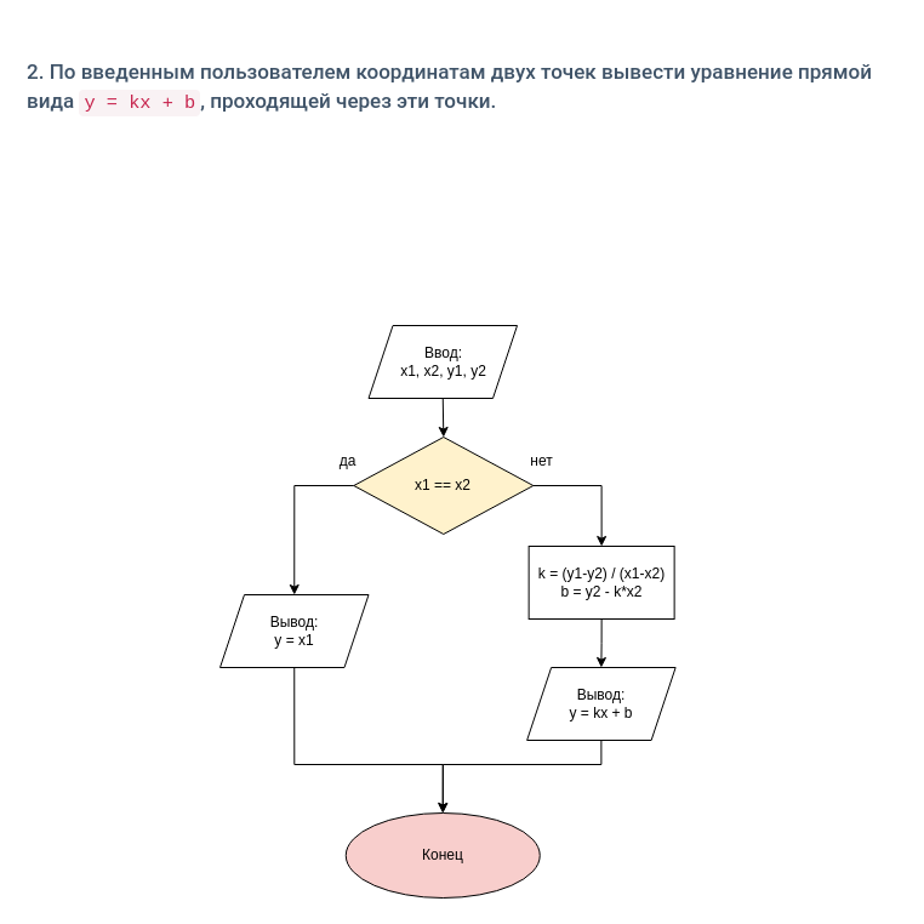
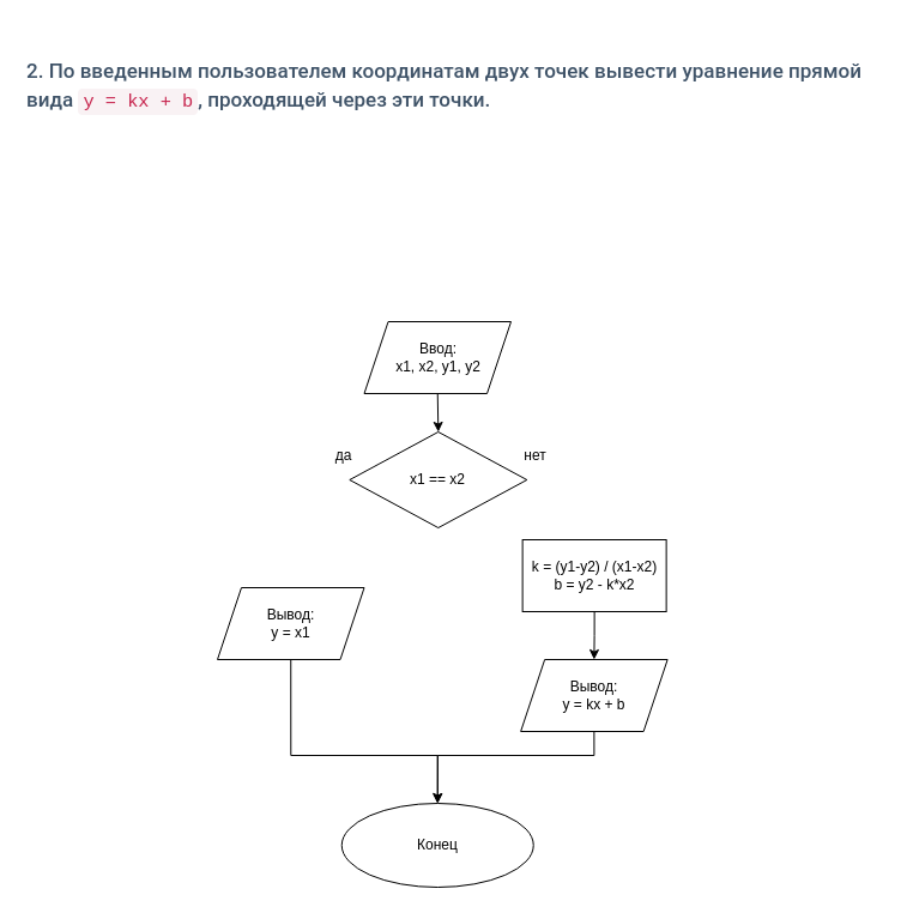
  <mxCell id="0" />
  <mxCell id="1" parent="0" />
- <mxCell id="2" value="Конец" style="ellipse;whiteSpace=wrap;html=1;fillColor=#f8cecc;" vertex="1" parent="1"><mxGeometry x="284.75" y="670" width="160" height="70" as="geometry" /></mxCell>
+ <mxCell id="2" value="Конец" style="ellipse;whiteSpace=wrap;html=1;" vertex="1" parent="1"><mxGeometry x="284.75" y="670" width="160" height="70" as="geometry" /></mxCell>
  <mxCell id="3" value="" style="group" vertex="1" connectable="0" parent="1"><mxGeometry x="270.75" y="360" width="185" height="80" as="geometry" /></mxCell>
- <mxCell id="4" value="x1 == x2" style="rhombus;whiteSpace=wrap;html=1;fillColor=#fff2cc;" vertex="1" parent="3"><mxGeometry x="20.556" width="148" height="80" as="geometry" /></mxCell>
+ <mxCell id="4" value="x1 == x2" style="rhombus;whiteSpace=wrap;html=1;" vertex="1" parent="3"><mxGeometry x="20.556" width="148" height="80" as="geometry" /></mxCell>
  <mxCell id="5" value="да" style="text;html=1;resizable=0;autosize=1;align=center;verticalAlign=middle;points=[];fillColor=none;strokeColor=none;rounded=0;" vertex="1" parent="3"><mxGeometry y="10" width="30" height="20" as="geometry" /></mxCell>
  <mxCell id="6" value="нет" style="text;html=1;resizable=0;autosize=1;align=center;verticalAlign=middle;points=[];fillColor=none;strokeColor=none;rounded=0;" vertex="1" parent="3"><mxGeometry x="160.333" y="10" width="30" height="20" as="geometry" /></mxCell>
  <mxCell id="7" style="edgeStyle=orthogonalEdgeStyle;rounded=0;orthogonalLoop=1;jettySize=auto;html=1;exitX=0.5;exitY=1;exitDx=0;exitDy=0;entryX=0.5;entryY=0;entryDx=0;entryDy=0;" edge="1" parent="1" source="8" target="4"><mxGeometry relative="1" as="geometry" /></mxCell>
  <mxCell id="8" value="Ввод:&lt;br&gt;x1, x2, y1, y2" style="shape=parallelogram;perimeter=parallelogramPerimeter;whiteSpace=wrap;html=1;fixedSize=1;" vertex="1" parent="1"><mxGeometry x="303.5" y="268" width="122.5" height="60" as="geometry" /></mxCell>
  <mxCell id="9" style="edgeStyle=orthogonalEdgeStyle;rounded=0;orthogonalLoop=1;jettySize=auto;html=1;exitX=0.5;exitY=1;exitDx=0;exitDy=0;entryX=0.5;entryY=0;entryDx=0;entryDy=0;" edge="1" parent="1" source="10" target="14"><mxGeometry relative="1" as="geometry" /></mxCell>
  <mxCell id="10" value="k = (y1-y2) / (x1-x2)&lt;br&gt;b = y2 - k*x2" style="rounded=0;whiteSpace=wrap;html=1;" vertex="1" parent="1"><mxGeometry x="435.63" y="450" width="120" height="60" as="geometry" /></mxCell>
  <mxCell id="11" style="edgeStyle=orthogonalEdgeStyle;rounded=0;orthogonalLoop=1;jettySize=auto;html=1;exitX=0.5;exitY=1;exitDx=0;exitDy=0;" edge="1" parent="1" source="12"><mxGeometry relative="1" as="geometry"><mxPoint x="364.75" y="670" as="targetPoint" /><Array as="points"><mxPoint x="242.75" y="630" /><mxPoint x="364.75" y="630" /></Array></mxGeometry></mxCell>
  <mxCell id="12" value="Вывод:&lt;br&gt;y = x1" style="shape=parallelogram;perimeter=parallelogramPerimeter;whiteSpace=wrap;html=1;fixedSize=1;" vertex="1" parent="1"><mxGeometry x="181" y="490" width="122.5" height="60" as="geometry" /></mxCell>
  <mxCell id="13" style="edgeStyle=orthogonalEdgeStyle;rounded=0;orthogonalLoop=1;jettySize=auto;html=1;exitX=0.5;exitY=1;exitDx=0;exitDy=0;entryX=0.5;entryY=0;entryDx=0;entryDy=0;" edge="1" parent="1" source="14" target="2"><mxGeometry relative="1" as="geometry"><Array as="points"><mxPoint x="495.75" y="630" /><mxPoint x="364.75" y="630" /></Array></mxGeometry></mxCell>
  <mxCell id="14" value="Вывод:&lt;br&gt;y = kx + b" style="shape=parallelogram;perimeter=parallelogramPerimeter;whiteSpace=wrap;html=1;fixedSize=1;" vertex="1" parent="1"><mxGeometry x="434.13" y="550" width="122.5" height="60" as="geometry" /></mxCell>
- <mxCell id="15" style="edgeStyle=orthogonalEdgeStyle;rounded=0;orthogonalLoop=1;jettySize=auto;html=1;exitX=0;exitY=0.5;exitDx=0;exitDy=0;entryX=0.5;entryY=0;entryDx=0;entryDy=0;" edge="1" parent="1" source="4" target="12"><mxGeometry relative="1" as="geometry" /></mxCell>
- <mxCell id="16" style="edgeStyle=orthogonalEdgeStyle;rounded=0;orthogonalLoop=1;jettySize=auto;html=1;exitX=1;exitY=0.5;exitDx=0;exitDy=0;entryX=0.5;entryY=0;entryDx=0;entryDy=0;" edge="1" parent="1" source="4" target="10"><mxGeometry relative="1" as="geometry" /></mxCell>
  <mxCell id="17" value="&lt;meta charset=&quot;utf-8&quot;&gt;&lt;h3 style=&quot;font-style: normal; letter-spacing: normal; text-indent: 0px; text-transform: none; word-spacing: 0px; text-decoration: none; box-sizing: border-box; font-family: roboto, &amp;quot;san francisco&amp;quot;, &amp;quot;helvetica neue&amp;quot;, helvetica, arial; font-weight: 500; line-height: 24px; color: rgb(63, 83, 104); margin-top: 20px; margin-bottom: 10px; font-size: 17px;&quot;&gt;2. По введенным пользователем координатам двух точек вывести уравнение прямой вида&lt;span class=&quot;Apple-converted-space&quot;&gt;&amp;nbsp;&lt;/span&gt;&lt;code style=&quot;box-sizing: border-box ; font-family: &amp;quot;menlo&amp;quot; , &amp;quot;monaco&amp;quot; , &amp;quot;consolas&amp;quot; , &amp;quot;courier new&amp;quot; , monospace ; font-size: 15.3px ; color: rgb(199 , 37 , 78) ; background-color: rgb(249 , 242 , 244) ; border-top-left-radius: 4px ; border-top-right-radius: 4px ; border-bottom-right-radius: 4px ; border-bottom-left-radius: 4px ; padding: 2px 4px&quot;&gt;y = kx + b&lt;/code&gt;, проходящей через эти точки.&lt;/h3&gt;" style="text;whiteSpace=wrap;html=1;" vertex="1" parent="1"><mxGeometry x="20" y="20" width="720" height="90" as="geometry" /></mxCell>
